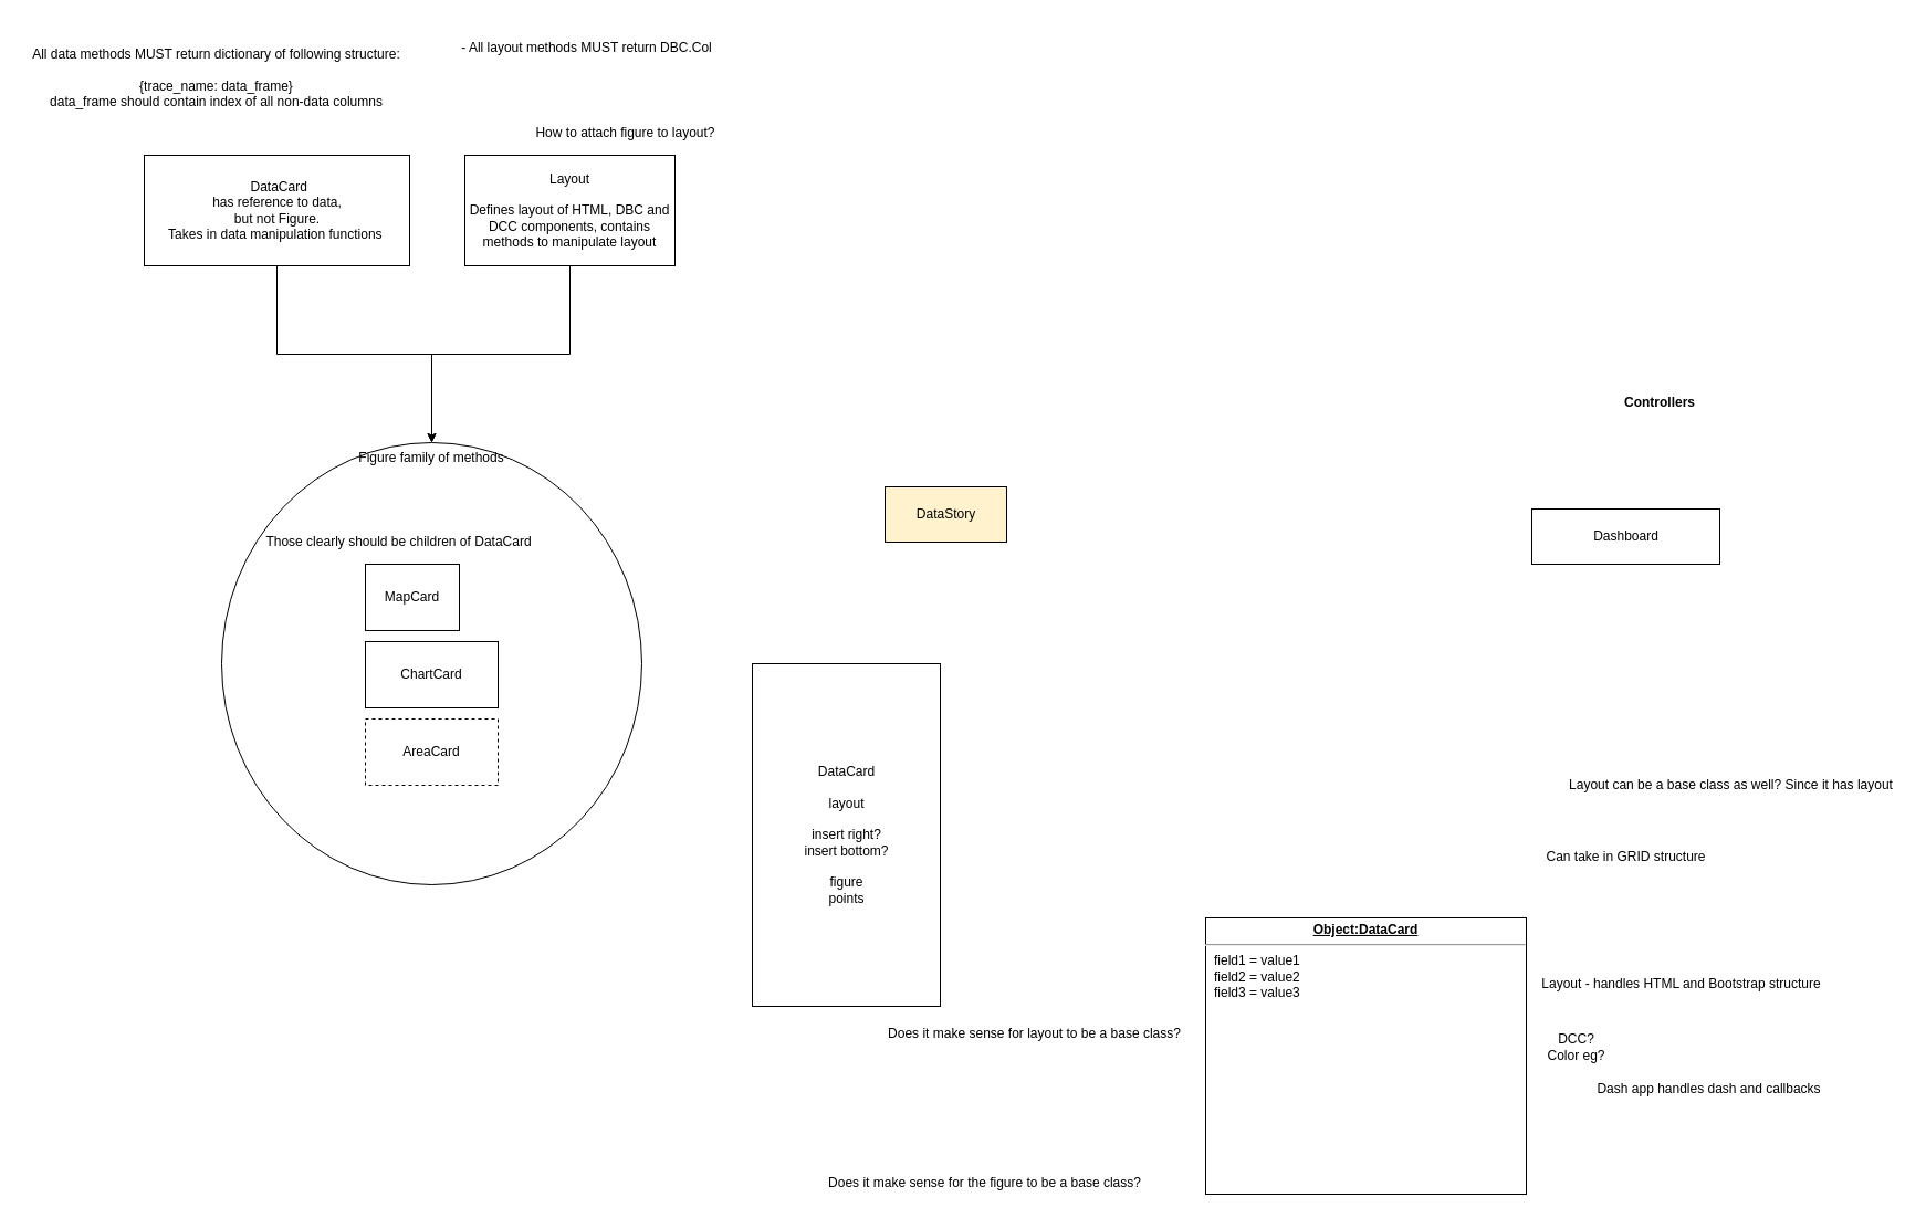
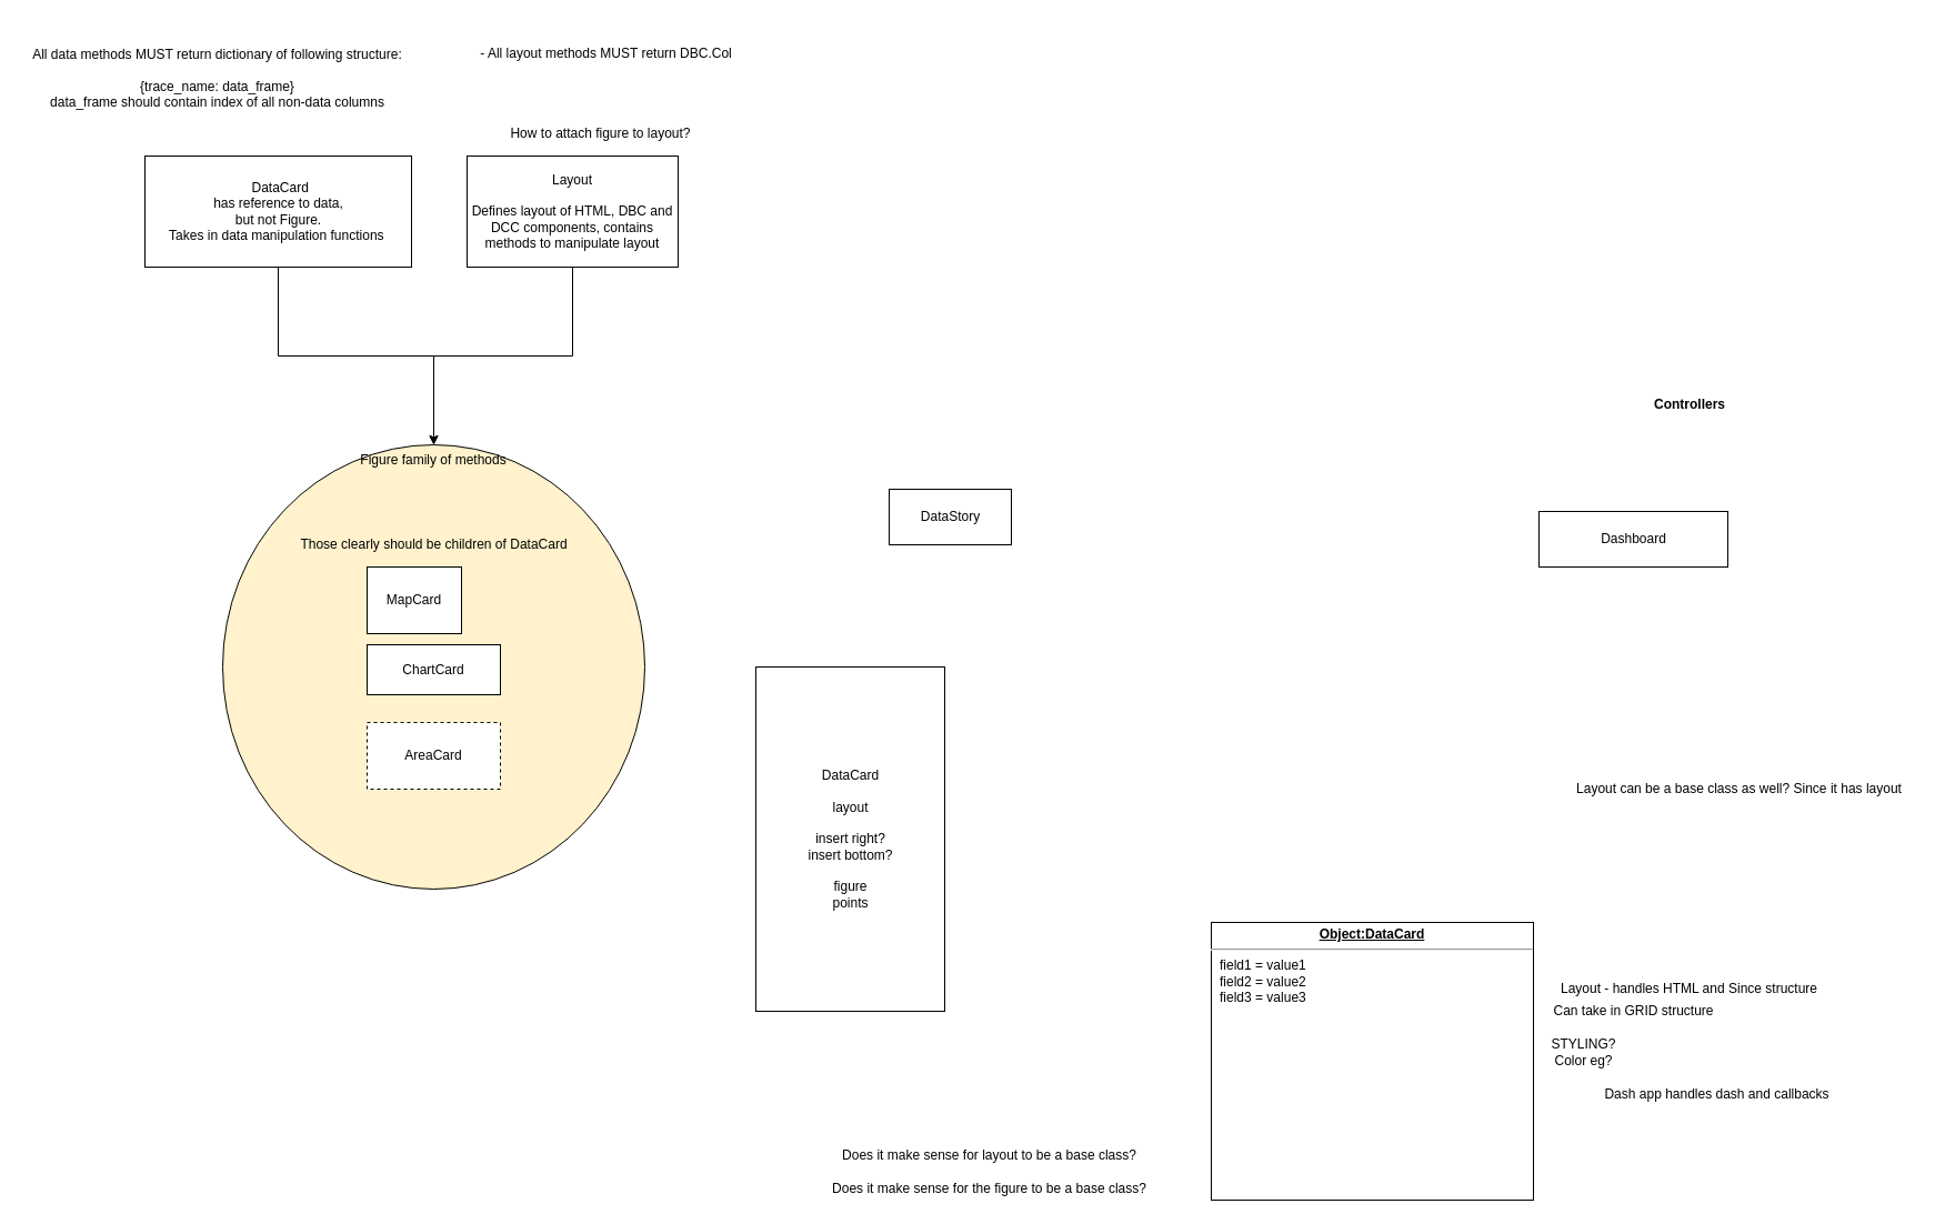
  <mxCell id="0" />
  <mxCell id="1" parent="0" />
- <mxCell id="2" value="Figure family of methods" style="ellipse;whiteSpace=wrap;html=1;horizontal=1;verticalAlign=top;" vertex="1" parent="1"><mxGeometry x="200" y="400" width="380" height="400" as="geometry" /></mxCell>
+ <mxCell id="2" value="Figure family of methods" style="ellipse;whiteSpace=wrap;html=1;horizontal=1;verticalAlign=top;fillColor=#fff2cc;" vertex="1" parent="1"><mxGeometry x="200" y="400" width="380" height="400" as="geometry" /></mxCell>
  <mxCell id="3" value="DataCard&lt;br&gt;&lt;br&gt;layout&lt;br&gt;&lt;br&gt;insert right?&lt;br&gt;insert bottom?&lt;br&gt;&lt;br&gt;figure&lt;br&gt;points" style="html=1;" vertex="1" parent="1"><mxGeometry x="680" y="600" width="170" height="310" as="geometry" /></mxCell>
- <mxCell id="4" value="Controllers" style="text;align=center;fontStyle=1;verticalAlign=middle;spacingLeft=3;spacingRight=3;strokeColor=none;rotatable=0;points=[[0,0.5],[1,0.5]];portConstraint=eastwest;" vertex="1" parent="1"><mxGeometry x="1460" y="350" width="82" height="26" as="geometry" /></mxCell>
+ <mxCell id="4" value="Controllers" style="text;align=center;fontStyle=1;verticalAlign=middle;spacingLeft=3;spacingRight=3;strokeColor=none;rotatable=0;points=[[0,0.5],[1,0.5]];portConstraint=eastwest;" vertex="1" parent="1"><mxGeometry x="1480" y="350" width="82" height="26" as="geometry" /></mxCell>
  <mxCell id="5" value="&lt;p style=&quot;margin: 0px ; margin-top: 4px ; text-align: center ; text-decoration: underline&quot;&gt;&lt;b&gt;Object:DataCard&lt;/b&gt;&lt;/p&gt;&lt;hr&gt;&lt;p style=&quot;margin: 0px ; margin-left: 8px&quot;&gt;field1 = value1&lt;br&gt;field2 = value2&lt;br&gt;field3 = value3&lt;/p&gt;" style="verticalAlign=top;align=left;overflow=fill;fontSize=12;fontFamily=Helvetica;html=1;" vertex="1" parent="1"><mxGeometry x="1090" y="830" width="290" height="250" as="geometry" /></mxCell>
- <mxCell id="6" value="Does it make sense for layout to be a base class?" style="text;html=1;align=center;verticalAlign=middle;resizable=0;points=[];autosize=1;" vertex="1" parent="1"><mxGeometry x="795" y="925" width="280" height="20" as="geometry" /></mxCell>
+ <mxCell id="6" value="Does it make sense for layout to be a base class?" style="text;html=1;align=center;verticalAlign=middle;resizable=0;points=[];autosize=1;" vertex="1" parent="1"><mxGeometry x="750" y="1030" width="280" height="20" as="geometry" /></mxCell>
  <mxCell id="7" value="Does it make sense for the figure to be a base class?" style="text;html=1;align=center;verticalAlign=middle;resizable=0;points=[];autosize=1;" vertex="1" parent="1"><mxGeometry x="740" y="1060" width="300" height="20" as="geometry" /></mxCell>
- <mxCell id="8" value="DataStory" style="html=1;fillColor=#fff2cc;" vertex="1" parent="1"><mxGeometry x="800" y="440" width="110" height="50" as="geometry" /></mxCell>
+ <mxCell id="8" value="DataStory" style="html=1;" vertex="1" parent="1"><mxGeometry x="800" y="440" width="110" height="50" as="geometry" /></mxCell>
  <mxCell id="9" value="Dashboard" style="html=1;" vertex="1" parent="1"><mxGeometry x="1385" y="460" width="170" height="50" as="geometry" /></mxCell>
  <mxCell id="10" value="Layout can be a base class as well? Since it has layout" style="text;html=1;align=center;verticalAlign=middle;resizable=0;points=[];autosize=1;" vertex="1" parent="1"><mxGeometry x="1410" y="700" width="310" height="20" as="geometry" /></mxCell>
- <mxCell id="11" value="Layout - handles HTML and Bootstrap structure" style="text;html=1;align=center;verticalAlign=middle;resizable=0;points=[];autosize=1;" vertex="1" parent="1"><mxGeometry x="1385" y="880" width="270" height="20" as="geometry" /></mxCell>
+ <mxCell id="11" value="Layout - handles HTML and Since structure" style="text;html=1;align=center;verticalAlign=middle;resizable=0;points=[];autosize=1;" vertex="1" parent="1"><mxGeometry x="1385" y="880" width="270" height="20" as="geometry" /></mxCell>
  <mxCell id="12" value="Dash app handles dash and callbacks" style="text;html=1;align=center;verticalAlign=middle;resizable=0;points=[];autosize=1;" vertex="1" parent="1"><mxGeometry x="1435" y="975" width="220" height="20" as="geometry" /></mxCell>
- <mxCell id="13" value="Can take in GRID structure" style="text;html=1;align=center;verticalAlign=middle;resizable=0;points=[];autosize=1;" vertex="1" parent="1"><mxGeometry x="1390" y="765" width="160" height="20" as="geometry" /></mxCell>
- <mxCell id="14" value="DCC?" style="text;html=1;align=center;verticalAlign=middle;resizable=0;points=[];autosize=1;" vertex="1" parent="1"><mxGeometry x="1390" y="930" width="70" height="20" as="geometry" /></mxCell>
+ <mxCell id="13" value="Can take in GRID structure" style="text;html=1;align=center;verticalAlign=middle;resizable=0;points=[];autosize=1;" vertex="1" parent="1"><mxGeometry x="1390" y="900" width="160" height="20" as="geometry" /></mxCell>
+ <mxCell id="14" value="STYLING?" style="text;html=1;align=center;verticalAlign=middle;resizable=0;points=[];autosize=1;" vertex="1" parent="1"><mxGeometry x="1390" y="930" width="70" height="20" as="geometry" /></mxCell>
  <mxCell id="15" value="Color eg?" style="text;html=1;align=center;verticalAlign=middle;resizable=0;points=[];autosize=1;" vertex="1" parent="1"><mxGeometry x="1390" y="945" width="70" height="20" as="geometry" /></mxCell>
  <mxCell id="16" value="MapCard" style="rounded=0;whiteSpace=wrap;html=1;" vertex="1" parent="1"><mxGeometry x="330" y="510" width="85" height="60" as="geometry" /></mxCell>
- <mxCell id="17" value="ChartCard" style="whiteSpace=wrap;html=1;" vertex="1" parent="1"><mxGeometry x="330" y="580" width="120" height="60" as="geometry" /></mxCell>
+ <mxCell id="17" value="ChartCard" style="whiteSpace=wrap;html=1;" vertex="1" parent="1"><mxGeometry x="330" y="580" width="120" height="45" as="geometry" /></mxCell>
  <mxCell id="18" value="AreaCard" style="whiteSpace=wrap;html=1;dashed=1;" vertex="1" parent="1"><mxGeometry x="330" y="650" width="120" height="60" as="geometry" /></mxCell>
- <mxCell id="19" value="Those clearly should be children of DataCard" style="text;html=1;align=center;verticalAlign=middle;resizable=0;points=[];autosize=1;" vertex="1" parent="1"><mxGeometry x="230" y="480" width="260" height="20" as="geometry" /></mxCell>
+ <mxCell id="19" value="Those clearly should be children of DataCard" style="text;html=1;align=center;verticalAlign=middle;resizable=0;points=[];autosize=1;" vertex="1" parent="1"><mxGeometry x="260" y="480" width="260" height="20" as="geometry" /></mxCell>
  <mxCell id="20" style="edgeStyle=orthogonalEdgeStyle;rounded=0;orthogonalLoop=1;jettySize=auto;html=1;exitX=0.5;exitY=1;exitDx=0;exitDy=0;" edge="1" parent="1" source="21" target="2"><mxGeometry relative="1" as="geometry" /></mxCell>
  <mxCell id="21" value="&amp;nbsp;DataCard&lt;br&gt;has reference to data,&lt;br&gt;but not Figure. &lt;br&gt;Takes in data manipulation functions&amp;nbsp;" style="html=1;" vertex="1" parent="1"><mxGeometry x="130" y="140" width="240" height="100" as="geometry" /></mxCell>
  <mxCell id="22" style="edgeStyle=orthogonalEdgeStyle;rounded=0;orthogonalLoop=1;jettySize=auto;html=1;exitX=0.5;exitY=1;exitDx=0;exitDy=0;" edge="1" parent="1" source="23" target="2"><mxGeometry relative="1" as="geometry" /></mxCell>
  <mxCell id="23" value="Layout&lt;br&gt;&lt;br&gt;Defines layout of HTML, DBC and DCC components, contains methods to manipulate layout" style="whiteSpace=wrap;html=1;" vertex="1" parent="1"><mxGeometry x="420" y="140" width="190" height="100" as="geometry" /></mxCell>
- <mxCell id="24" value="How to attach figure to layout?" style="text;html=1;align=center;verticalAlign=middle;resizable=0;points=[];autosize=1;" vertex="1" parent="1"><mxGeometry x="475" y="110" width="180" height="20" as="geometry" /></mxCell>
- <mxCell id="25" value="&lt;br&gt;- All layout methods MUST return DBC.Col" style="text;html=1;align=center;verticalAlign=middle;resizable=0;points=[];autosize=1;" vertex="1" parent="1"><mxGeometry x="410" y="20" width="240" height="30" as="geometry" /></mxCell>
+ <mxCell id="24" value="How to attach figure to layout?" style="text;html=1;align=center;verticalAlign=middle;resizable=0;points=[];autosize=1;" vertex="1" parent="1"><mxGeometry x="450" y="110" width="180" height="20" as="geometry" /></mxCell>
+ <mxCell id="25" value="&lt;br&gt;- All layout methods MUST return DBC.Col" style="text;html=1;align=center;verticalAlign=middle;resizable=0;points=[];autosize=1;" vertex="1" parent="1"><mxGeometry x="425" y="25" width="240" height="30" as="geometry" /></mxCell>
  <mxCell id="26" value="All data methods MUST return dictionary of following structure:&lt;br&gt;&lt;br&gt;{trace_name: data_frame} &lt;br&gt;data_frame should contain index of all non-data columns" style="text;html=1;align=center;verticalAlign=middle;resizable=0;points=[];autosize=1;" vertex="1" parent="1"><mxGeometry x="20" y="40" width="350" height="60" as="geometry" /></mxCell>
